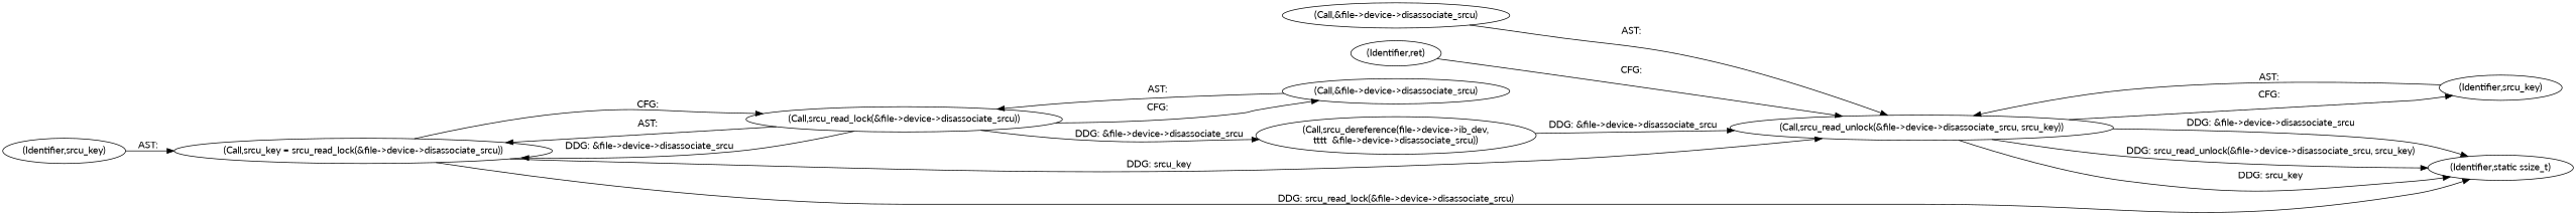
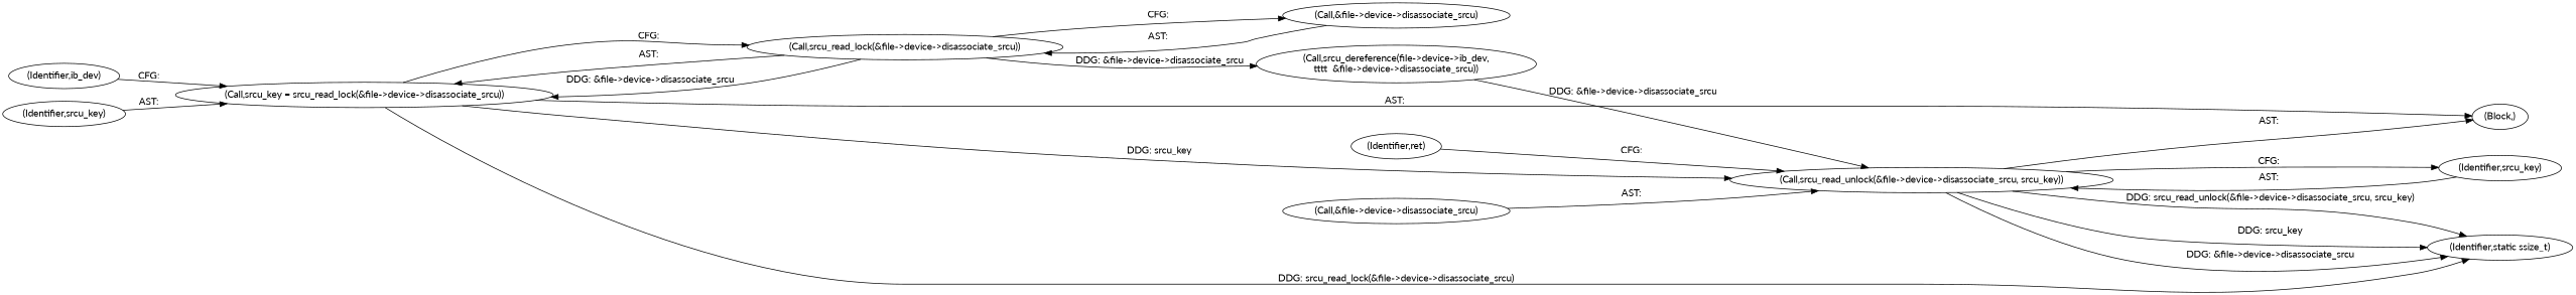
  digraph {
    fontname=Lato
    rankdir=LR
    node [fontname=Lato]
    edge [fontname=Lato]
    n1 [label="(Call,srcu_key = srcu_read_lock(&file->device->disassociate_srcu))"]
    n2 [label="(Call,srcu_read_lock(&file->device->disassociate_srcu))"]
    n3 [label="(Call,srcu_read_unlock(&file->device->disassociate_srcu, srcu_key))"]
+   n4 [label="(Block,)"]
    n5 [label="(Identifier,static ssize_t)"]
    n6 [label="(Call,&file->device->disassociate_srcu)"]
    n7 [label="(Call,srcu_dereference(file->device->ib_dev,\n\t\t\t\t  &file->device->disassociate_srcu))"]
    n8 [label="(Identifier,srcu_key)"]
    n9 [label="(Call,&file->device->disassociate_srcu)"]
    n10 [label="(Identifier,ret)"]
+   n11 [label="(Identifier,ib_dev)"]
    n12 [label="(Identifier,srcu_key)"]
    n1 -> n2 [label="CFG: "]
    n1 -> n3 [label="DDG: srcu_key"]
+   n1 -> n4 [label="AST: "]
    n1 -> n5 [label="DDG: srcu_read_lock(&file->device->disassociate_srcu)"]
    n2 -> n1 [label="AST: "]
    n2 -> n1 [label="DDG: &file->device->disassociate_srcu"]
    n2 -> n6 [label="CFG: "]
    n2 -> n7 [label="DDG: &file->device->disassociate_srcu"]
+   n3 -> n4 [label="AST: "]
    n3 -> n5 [label="DDG: &file->device->disassociate_srcu"]
    n3 -> n5 [label="DDG: srcu_read_unlock(&file->device->disassociate_srcu, srcu_key)"]
    n3 -> n5 [label="DDG: srcu_key"]
    n3 -> n8 [label="CFG: "]
    n6 -> n2 [label="AST: "]
    n7 -> n3 [label="DDG: &file->device->disassociate_srcu"]
    n8 -> n3 [label="AST: "]
    n9 -> n3 [label="AST: "]
    n10 -> n3 [label="CFG: "]
+   n11 -> n1 [label="CFG: "]
    n12 -> n1 [label="AST: "]
  }
